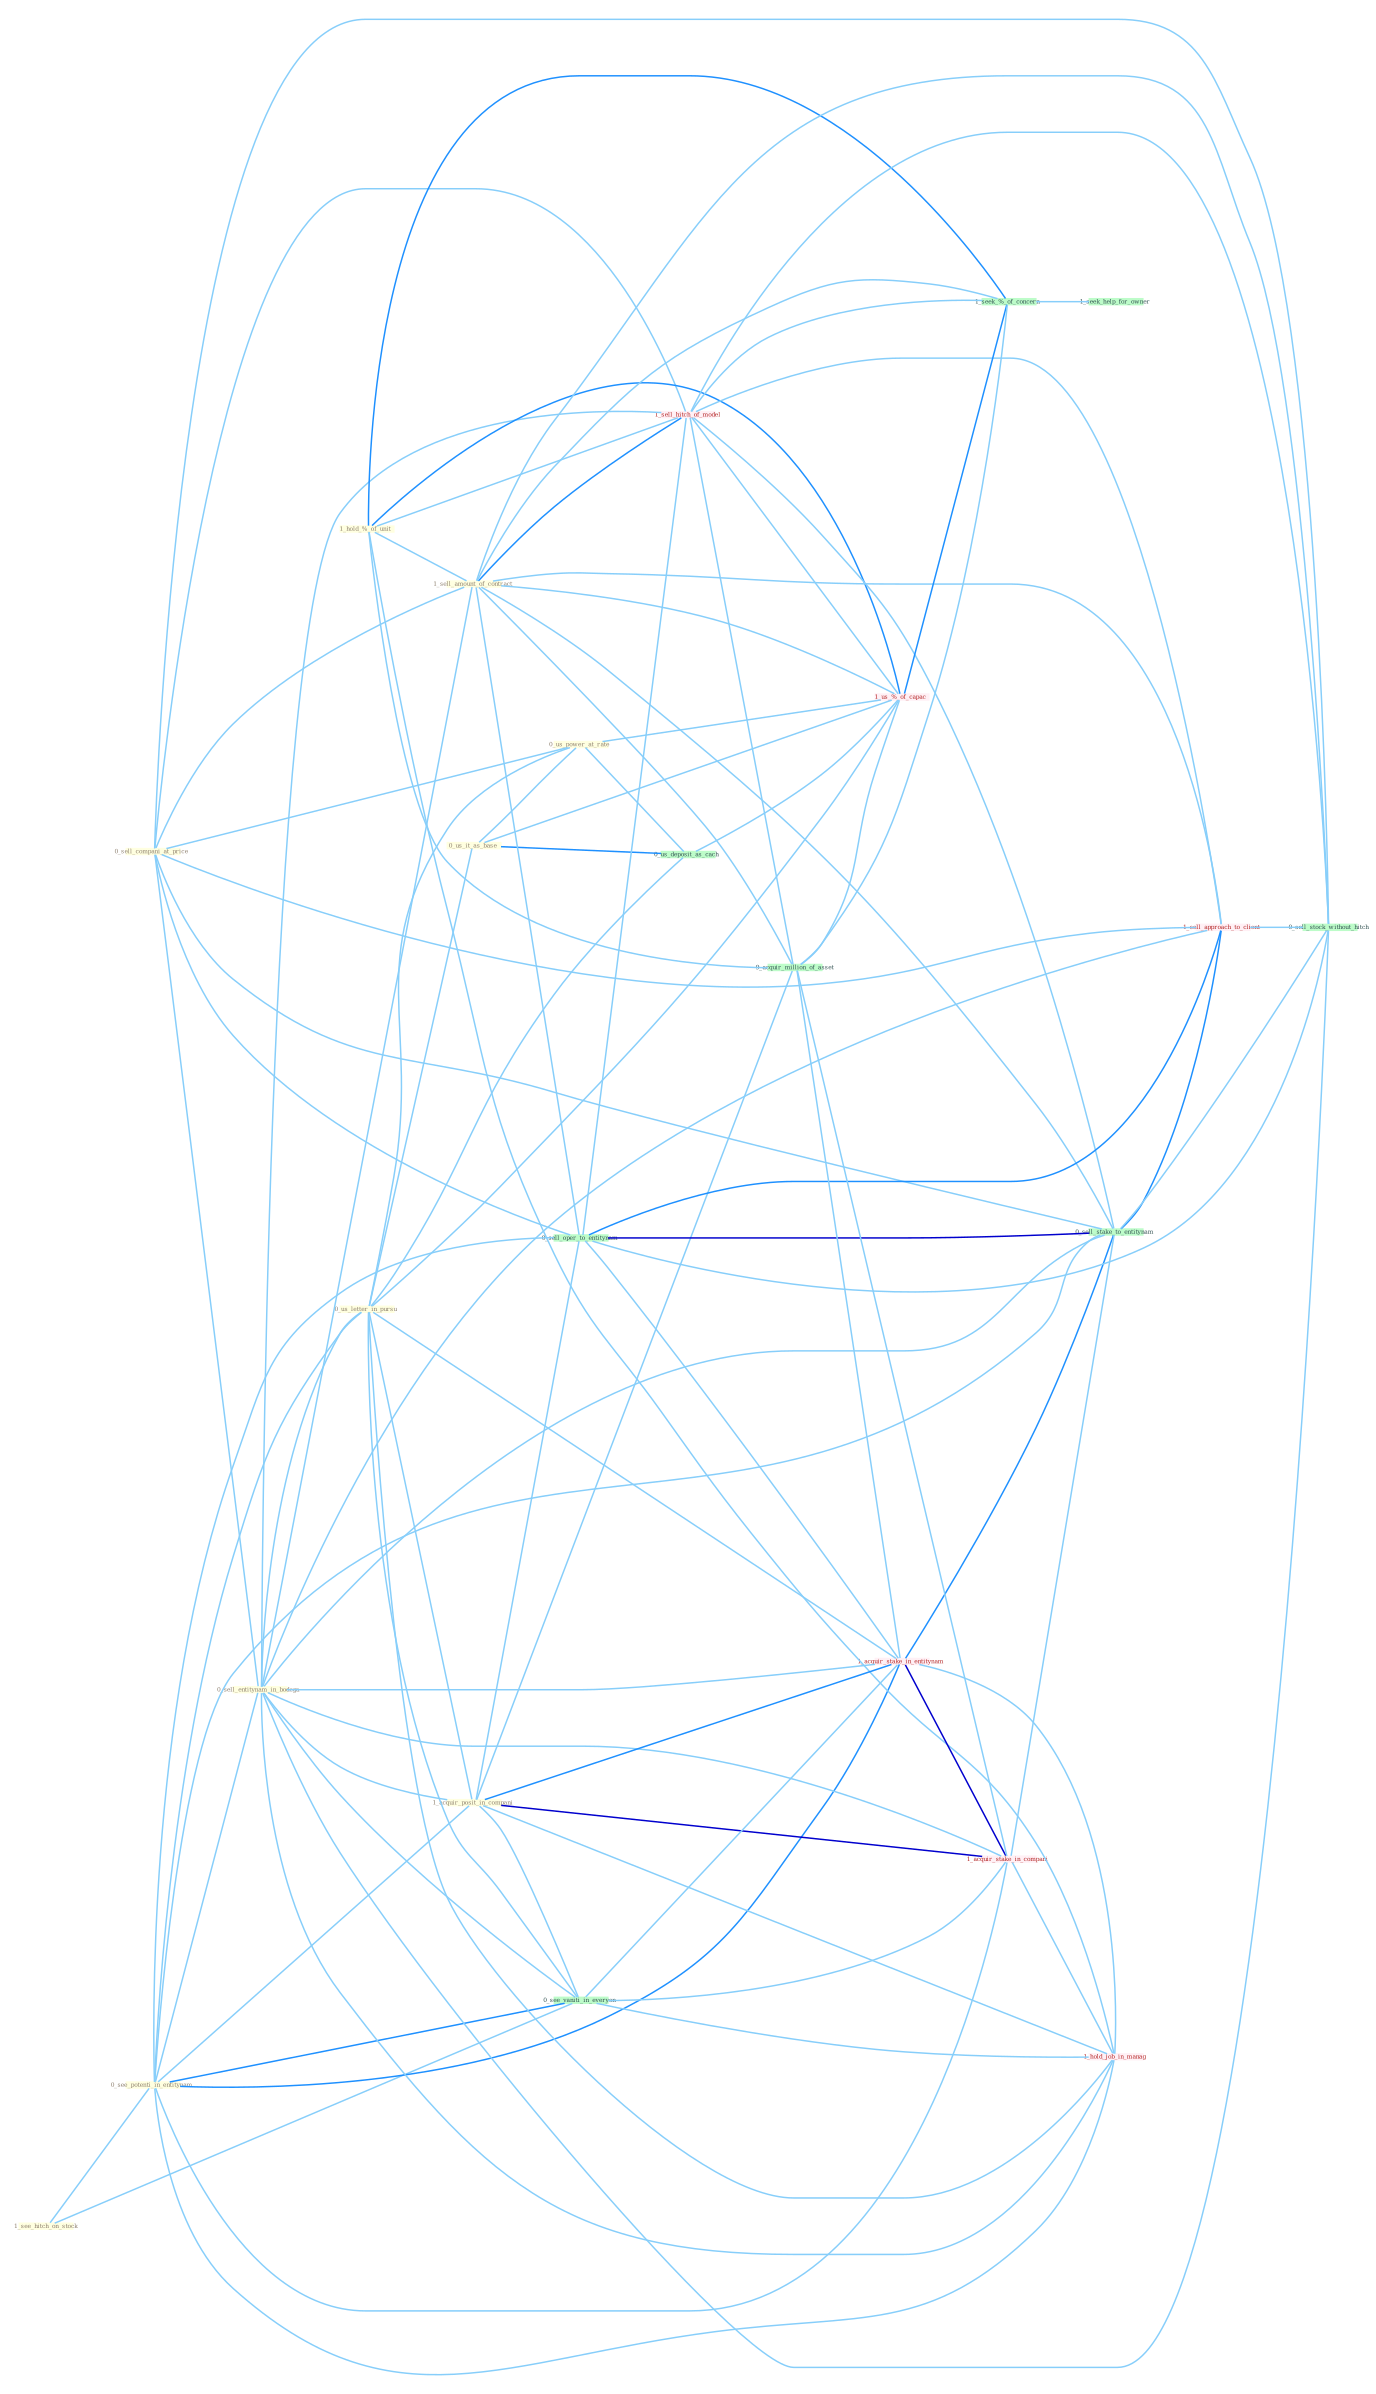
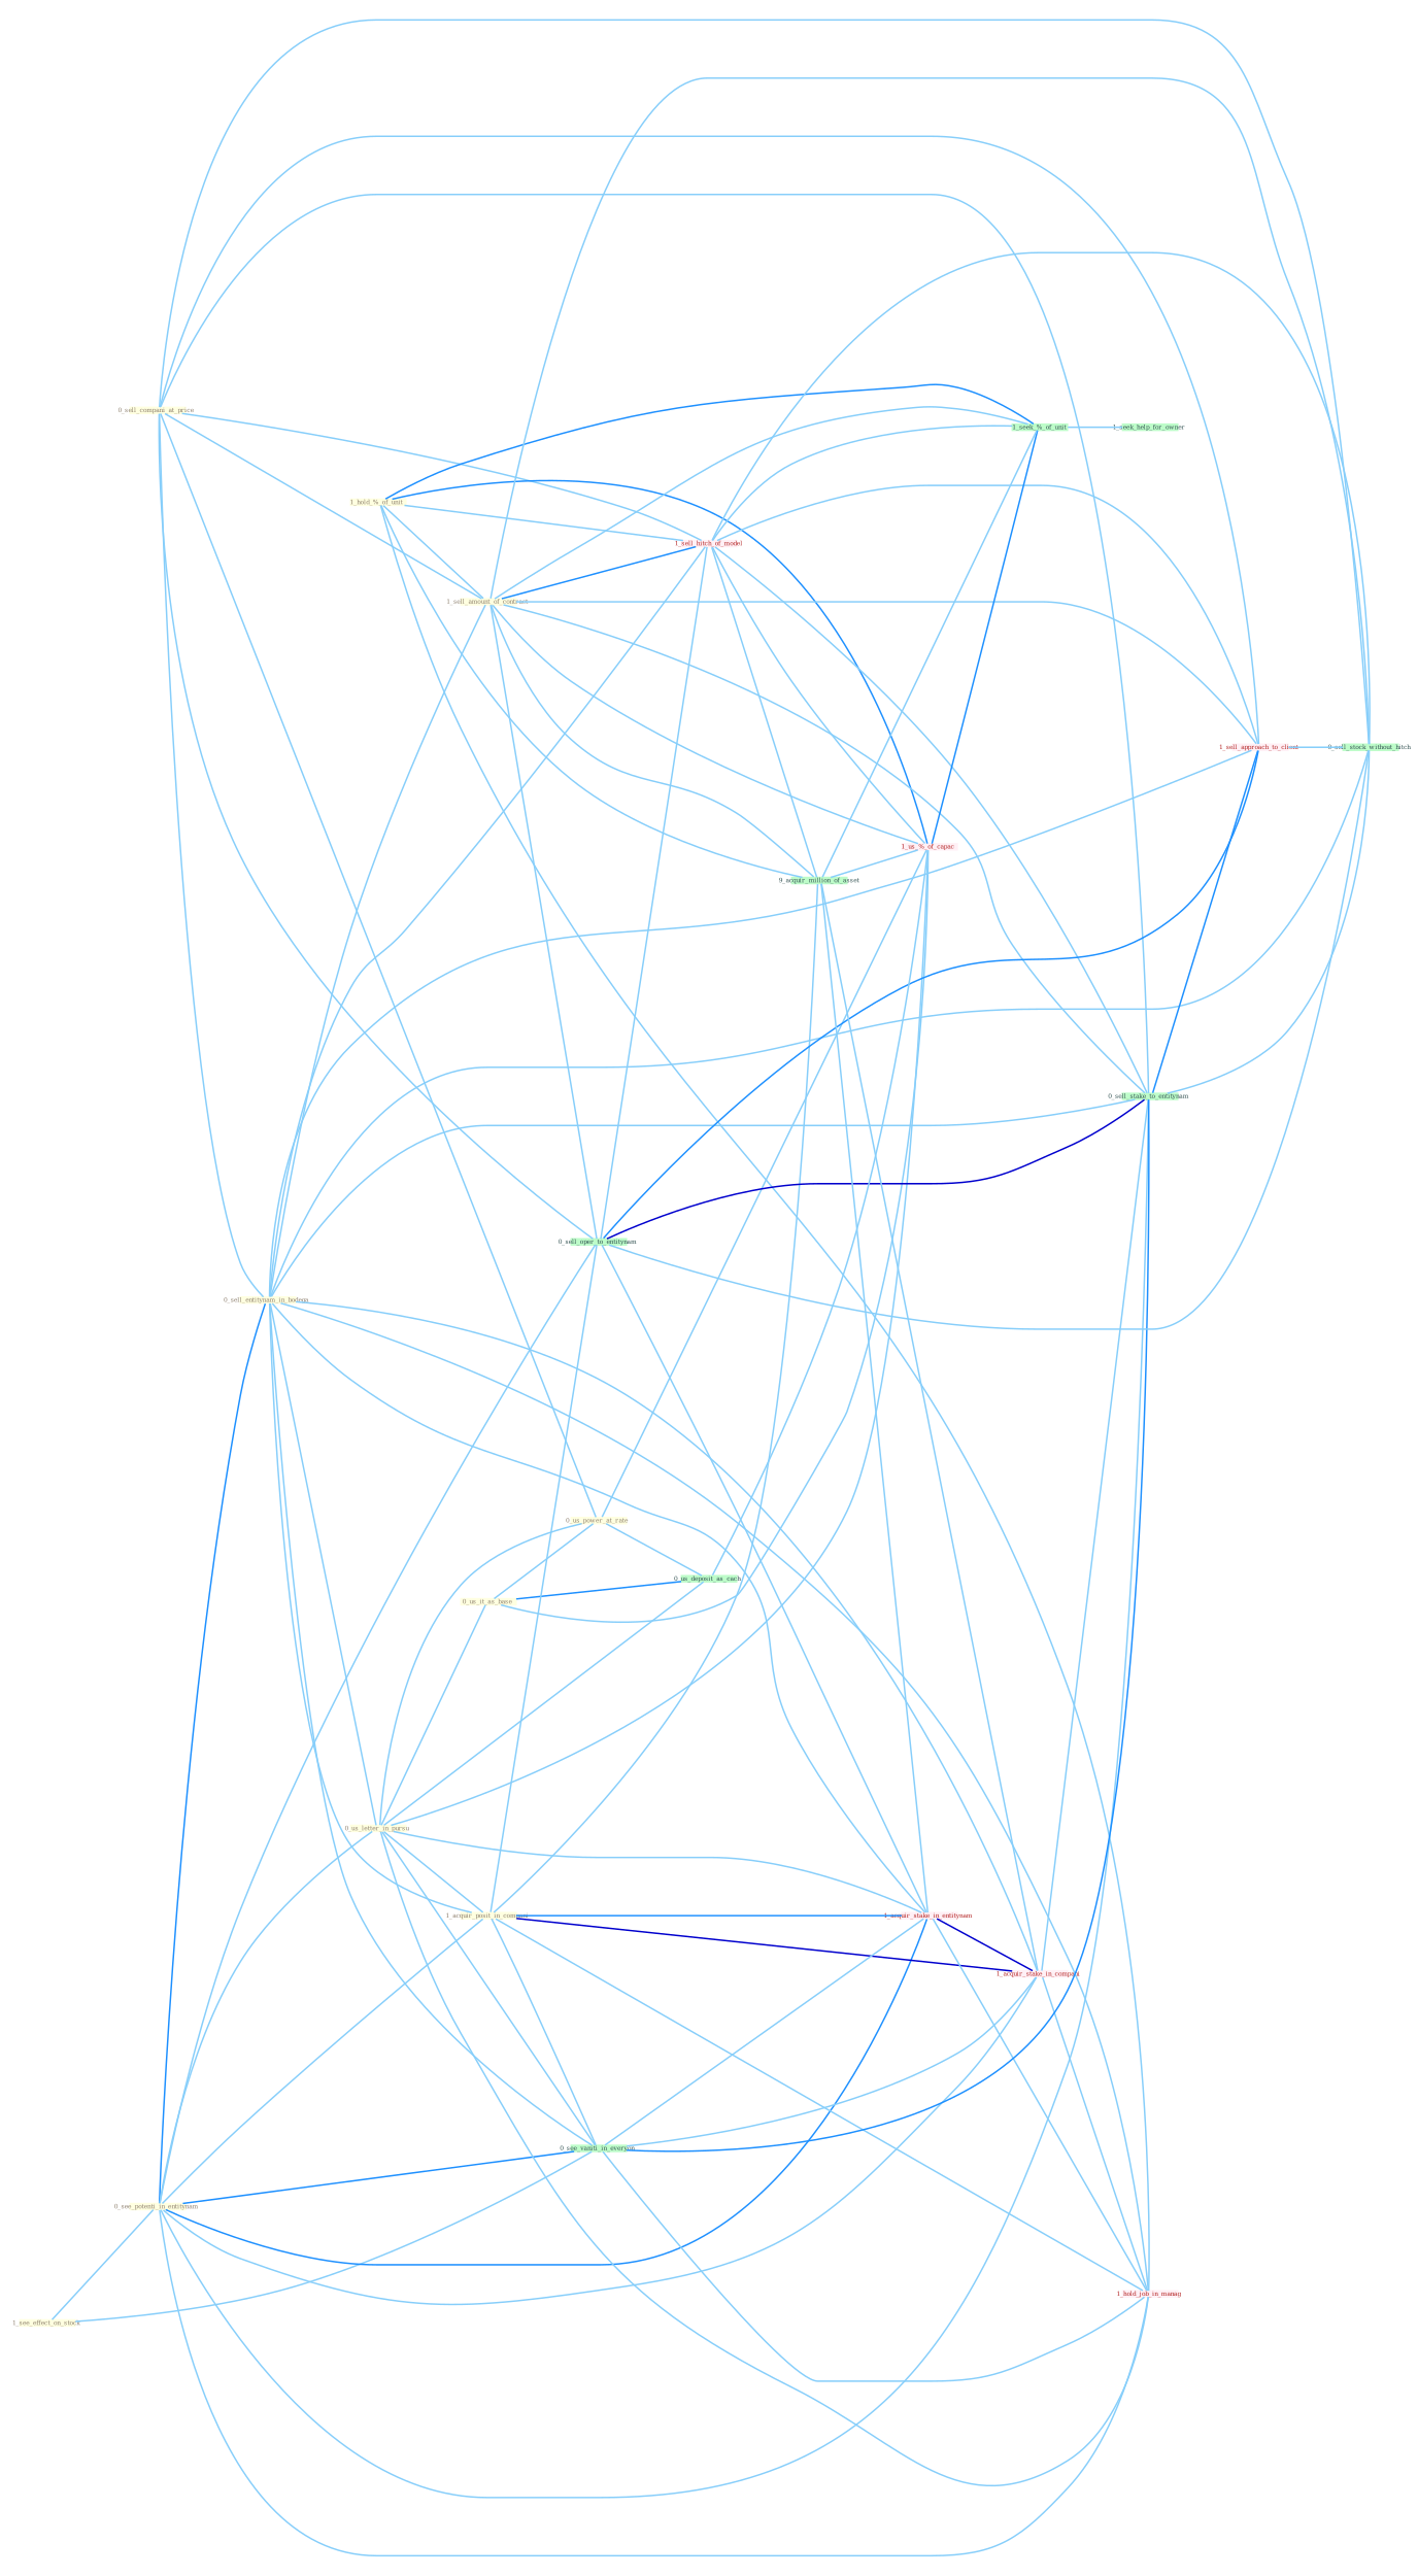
  graph {
    rankdir=LR
    node [color="#ffffe0" fixedsize=true fontcolor="#8b7d6b" fontsize=4 shape=polygon style=filled]
    edge [color="#87cefa" w=1]
-   "1_see_effect_on_stock " [height=.06 width=.5 label="1_see_hitch_on_stock"]
+   "1_see_effect_on_stock " [height=.06 width=.5]
    "0_sell_compani_at_price " [height=.06 width=.5]
    "0_see_potenti_in_entitynam " [height=.06 width=.5]
    "0_sell_entitynam_in_bodega " [height=.06 width=.5]
    "0_us_letter_in_pursu " [height=.06 width=.5]
    "1_hold_%_of_unit " [height=.06 width=.5]
    "0_us_it_as_base " [height=.06 width=.5]
    "0_us_power_at_rate " [height=.06 width=.5]
    "1_sell_amount_of_contract " [height=.06 width=.5]
    "1_acquir_posit_in_compani " [height=.06 width=.5]
    n11 [color="#fff0f5" fontcolor="#b22222" height=.06 label="1_sell_hitch_of_model" width=.5]
    "1_acquir_stake_in_entitynam " [color="#fff0f5" fontcolor="#b22222" height=.06 width=.5]
    "1_acquir_stake_in_compani " [color="#fff0f5" fontcolor="#b22222" height=.06 width=.5]
    "1_us_%_of_capac " [color="#fff0f5" fontcolor="#b22222" height=.06 width=.5]
    "1_sell_approach_to_client " [color="#fff0f5" fontcolor="#b22222" height=.06 width=.5]
    "1_hold_job_in_manag " [color="#fff0f5" fontcolor="#b22222" height=.06 width=.5]
    "0_see_vaniti_in_everyon " [color="#BDFCC9" fontcolor="#2f4f4f" height=.06 width=.5]
    "0_sell_oper_to_entitynam " [color="#BDFCC9" fontcolor="#2f4f4f" height=.06 width=.5]
    "0_sell_stake_to_entitynam " [color="#BDFCC9" fontcolor="#2f4f4f" height=.06 width=.5]
    "0_sell_stock_without_hitch " [color="#BDFCC9" fontcolor="#2f4f4f" height=.06 width=.5]
    "0_us_deposit_as_cach " [color="#BDFCC9" fontcolor="#2f4f4f" height=.06 width=.5]
    n22 [color="#BDFCC9" fontcolor="#2f4f4f" height=.06 label="9_acquir_million_of_asset" width=.5]
-   "1_seek_%_of_concern " [color="#BDFCC9" fontcolor="#2f4f4f" height=.06 width=.5]
+   "1_seek_%_of_concern " [color="#BDFCC9" fontcolor="#2f4f4f" height=.06 width=.5 label="1_seek_%_of_unit"]
    "1_seek_help_for_owner " [color="#BDFCC9" fontcolor="#2f4f4f" height=.06 width=.5]
    subgraph sub_1 {
      "1_see_effect_on_stock "
      "0_sell_compani_at_price "
      "0_see_potenti_in_entitynam "
      "0_sell_entitynam_in_bodega "
      "0_us_letter_in_pursu "
      "1_hold_%_of_unit "
      "0_us_it_as_base "
      "0_us_power_at_rate "
      "1_sell_amount_of_contract "
      "1_acquir_posit_in_compani "
    }
    subgraph sub_2 {
      n11
      "1_acquir_stake_in_entitynam "
      "1_acquir_stake_in_compani "
      "1_us_%_of_capac "
      "1_sell_approach_to_client "
      "1_hold_job_in_manag "
    }
    "1_see_effect_on_stock " -- "0_see_potenti_in_entitynam "
    "1_see_effect_on_stock " -- "0_see_vaniti_in_everyon "
    "0_sell_compani_at_price " -- "0_sell_entitynam_in_bodega "
    "0_sell_compani_at_price " -- "0_us_power_at_rate "
    "0_sell_compani_at_price " -- "1_sell_amount_of_contract "
    "0_sell_compani_at_price " -- n11
    "0_sell_compani_at_price " -- "1_sell_approach_to_client "
    "0_sell_compani_at_price " -- "0_sell_oper_to_entitynam "
    "0_sell_compani_at_price " -- "0_sell_stake_to_entitynam "
    "0_sell_compani_at_price " -- "0_sell_stock_without_hitch "
-   "0_see_potenti_in_entitynam " -- "0_sell_entitynam_in_bodega "
+   "0_see_potenti_in_entitynam " -- "0_sell_entitynam_in_bodega " [color="#1e90ff"]
    "0_see_potenti_in_entitynam " -- "0_us_letter_in_pursu "
    "0_see_potenti_in_entitynam " -- "1_acquir_posit_in_compani "
    "0_see_potenti_in_entitynam " -- "1_acquir_stake_in_entitynam " [color="#1e90ff" w=2]
    "0_see_potenti_in_entitynam " -- "1_acquir_stake_in_compani "
    "0_see_potenti_in_entitynam " -- "1_hold_job_in_manag "
    "0_see_potenti_in_entitynam " -- "0_see_vaniti_in_everyon " [color="#1e90ff" w=2]
    "0_see_potenti_in_entitynam " -- "0_sell_oper_to_entitynam "
    "0_see_potenti_in_entitynam " -- "0_sell_stake_to_entitynam "
    "0_sell_entitynam_in_bodega " -- "0_us_letter_in_pursu "
    "0_sell_entitynam_in_bodega " -- "1_sell_amount_of_contract "
    "0_sell_entitynam_in_bodega " -- "1_acquir_posit_in_compani "
    "0_sell_entitynam_in_bodega " -- n11
    "0_sell_entitynam_in_bodega " -- "1_acquir_stake_in_entitynam "
    "0_sell_entitynam_in_bodega " -- "1_acquir_stake_in_compani "
    "0_sell_entitynam_in_bodega " -- "1_sell_approach_to_client "
    "0_sell_entitynam_in_bodega " -- "1_hold_job_in_manag "
    "0_sell_entitynam_in_bodega " -- "0_see_vaniti_in_everyon "
    "0_sell_entitynam_in_bodega " -- "0_sell_stake_to_entitynam "
    "0_sell_entitynam_in_bodega " -- "0_sell_stock_without_hitch "
    "0_us_letter_in_pursu " -- "0_us_it_as_base "
    "0_us_letter_in_pursu " -- "0_us_power_at_rate "
    "0_us_letter_in_pursu " -- "1_acquir_posit_in_compani "
    "0_us_letter_in_pursu " -- "1_acquir_stake_in_entitynam "
    "0_us_letter_in_pursu " -- "1_us_%_of_capac "
    "0_us_letter_in_pursu " -- "1_hold_job_in_manag "
    "0_us_letter_in_pursu " -- "0_see_vaniti_in_everyon "
    "0_us_letter_in_pursu " -- "0_us_deposit_as_cach "
    "1_hold_%_of_unit " -- "1_sell_amount_of_contract "
    "1_hold_%_of_unit " -- n11
    "1_hold_%_of_unit " -- "1_us_%_of_capac " [color="#1e90ff" w=2]
    "1_hold_%_of_unit " -- "1_hold_job_in_manag "
    "1_hold_%_of_unit " -- n22
    "1_hold_%_of_unit " -- "1_seek_%_of_concern " [color="#1e90ff" w=2]
    "0_us_it_as_base " -- "0_us_power_at_rate "
    "0_us_it_as_base " -- "1_us_%_of_capac "
    "0_us_it_as_base " -- "0_us_deposit_as_cach " [color="#1e90ff" w=2]
    "0_us_power_at_rate " -- "1_us_%_of_capac "
    "0_us_power_at_rate " -- "0_us_deposit_as_cach "
    "1_sell_amount_of_contract " -- n11 [color="#1e90ff" w=2]
    "1_sell_amount_of_contract " -- "1_us_%_of_capac "
    "1_sell_amount_of_contract " -- "1_sell_approach_to_client "
    "1_sell_amount_of_contract " -- "0_sell_oper_to_entitynam "
    "1_sell_amount_of_contract " -- "0_sell_stake_to_entitynam "
    "1_sell_amount_of_contract " -- "0_sell_stock_without_hitch "
    "1_sell_amount_of_contract " -- n22
    "1_sell_amount_of_contract " -- "1_seek_%_of_concern "
    "1_acquir_posit_in_compani " -- "1_acquir_stake_in_entitynam " [color="#1e90ff" w=2]
    "1_acquir_posit_in_compani " -- "1_acquir_stake_in_compani " [color="#0000cd" w=3]
    "1_acquir_posit_in_compani " -- "1_hold_job_in_manag "
    "1_acquir_posit_in_compani " -- "0_see_vaniti_in_everyon "
    "1_acquir_posit_in_compani " -- "0_sell_oper_to_entitynam "
    "1_acquir_posit_in_compani " -- n22
    n11 -- "1_us_%_of_capac "
    n11 -- "1_sell_approach_to_client "
    n11 -- "0_sell_stake_to_entitynam "
    n11 -- "0_sell_stock_without_hitch "
    n11 -- n22
    n11 -- "1_seek_%_of_concern "
    "1_acquir_stake_in_entitynam " -- "1_acquir_stake_in_compani " [color="#0000cd" w=3]
    "1_acquir_stake_in_entitynam " -- "1_hold_job_in_manag "
-   "1_acquir_stake_in_entitynam " -- "0_sell_stake_to_entitynam " [color="#1e90ff" w=2]
+   "0_see_vaniti_in_everyon " -- "0_sell_stake_to_entitynam " [color="#1e90ff" w=2]
    "1_acquir_stake_in_compani " -- "1_hold_job_in_manag "
    "1_acquir_stake_in_compani " -- "0_sell_stake_to_entitynam "
    "1_us_%_of_capac " -- "1_seek_%_of_concern " [color="#1e90ff" w=2]
    "1_sell_approach_to_client " -- "0_sell_stock_without_hitch "
    "0_see_vaniti_in_everyon " -- "1_acquir_stake_in_entitynam "
    "0_see_vaniti_in_everyon " -- "1_acquir_stake_in_compani "
    "0_see_vaniti_in_everyon " -- "1_hold_job_in_manag "
    "0_sell_oper_to_entitynam " -- n11
    "0_sell_oper_to_entitynam " -- "1_acquir_stake_in_entitynam "
    "0_sell_oper_to_entitynam " -- "1_sell_approach_to_client " [color="#1e90ff" w=2]
    "0_sell_oper_to_entitynam " -- "0_sell_stake_to_entitynam " [color="#0000cd" w=3]
    "0_sell_oper_to_entitynam " -- "0_sell_stock_without_hitch "
    "0_sell_stake_to_entitynam " -- "1_sell_approach_to_client " [color="#1e90ff" w=2]
    "0_sell_stake_to_entitynam " -- "0_sell_stock_without_hitch "
    "0_us_deposit_as_cach " -- "1_us_%_of_capac "
    n22 -- "1_acquir_stake_in_entitynam "
    n22 -- "1_acquir_stake_in_compani "
    n22 -- "1_us_%_of_capac "
    n22 -- "1_seek_%_of_concern "
    "1_seek_%_of_concern " -- "1_seek_help_for_owner "
  }
